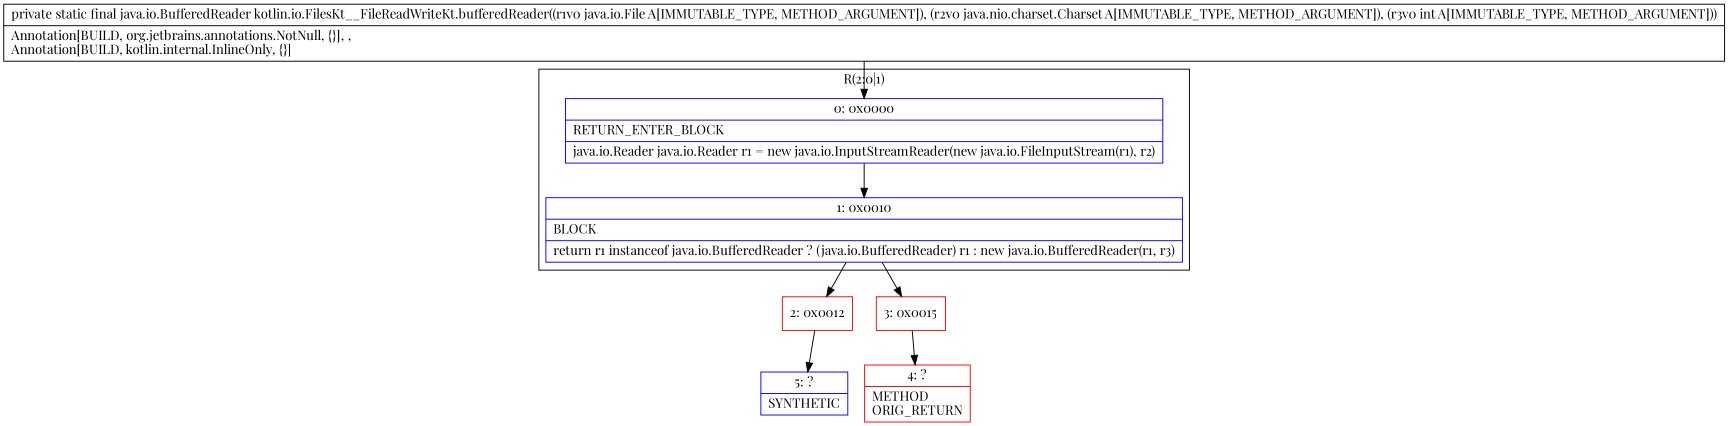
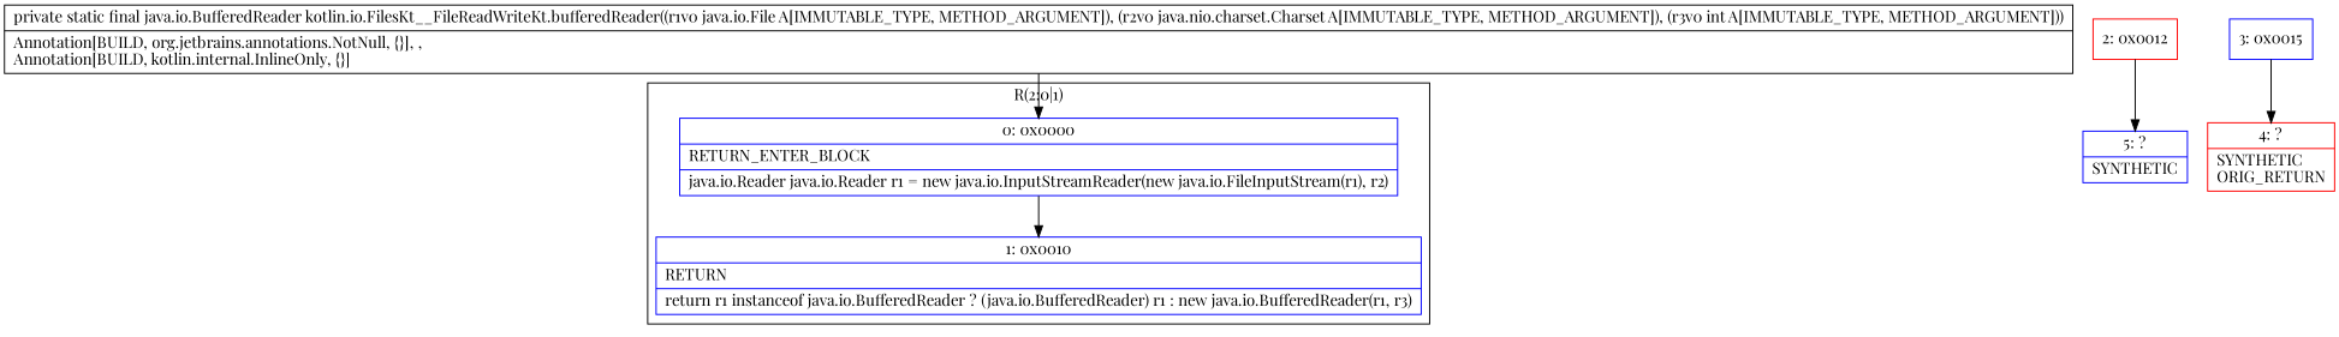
  digraph {
    fontname="Playfair Display"
    node [color=blue fontname="Playfair Display" shape=record]
    edge [fontname="Playfair Display"]
    n1 [label="{0\:\ 0x0000|RETURN_ENTER_BLOCK\l|java.io.Reader java.io.Reader r1 = new java.io.InputStreamReader(new java.io.FileInputStream(r1), r2)\l}"]
-   n2 [label="{1\:\ 0x0010|BLOCK\l|return r1 instanceof java.io.BufferedReader ? (java.io.BufferedReader) r1 : new java.io.BufferedReader(r1, r3)\l}"]
+   n2 [label="{1\:\ 0x0010|RETURN\l|return r1 instanceof java.io.BufferedReader ? (java.io.BufferedReader) r1 : new java.io.BufferedReader(r1, r3)\l}"]
    n3 [color=red label="{2\:\ 0x0012}"]
-   n4 [color=red label="{3\:\ 0x0015}"]
+   n4 [label="{3\:\ 0x0015}"]
    n5 [label="{5\:\ ?|SYNTHETIC\l}"]
-   n6 [color=red label="{4\:\ ?|METHOD\lORIG_RETURN\l}"]
+   n6 [color=red label="{4\:\ ?|SYNTHETIC\lORIG_RETURN\l}"]
    n7 [label="{private static final java.io.BufferedReader kotlin.io.FilesKt__FileReadWriteKt.bufferedReader((r1v0 java.io.File A[IMMUTABLE_TYPE, METHOD_ARGUMENT]), (r2v0 java.nio.charset.Charset A[IMMUTABLE_TYPE, METHOD_ARGUMENT]), (r3v0 int A[IMMUTABLE_TYPE, METHOD_ARGUMENT]))  | Annotation[BUILD, org.jetbrains.annotations.NotNull, \{\}], , \lAnnotation[BUILD, kotlin.internal.InlineOnly, \{\}]\l}" color=""]
    subgraph cluster_1 {
      label="R(2:0|1)"
      n1
      n2
    }
    n1 -> n2
-   n2 -> n3
-   n2 -> n4
    n3 -> n5
    n4 -> n6
    n7 -> n1
  }
